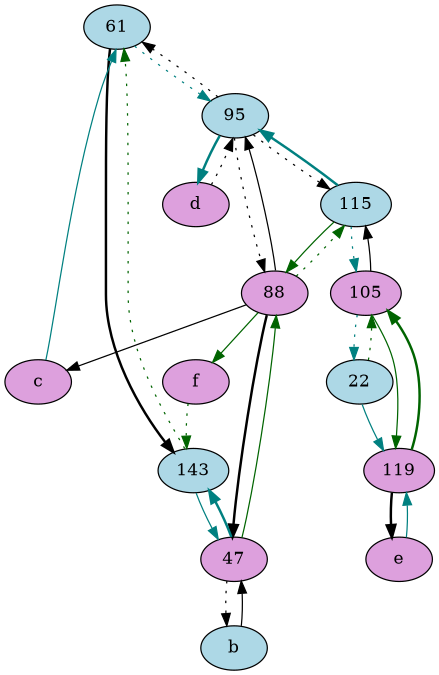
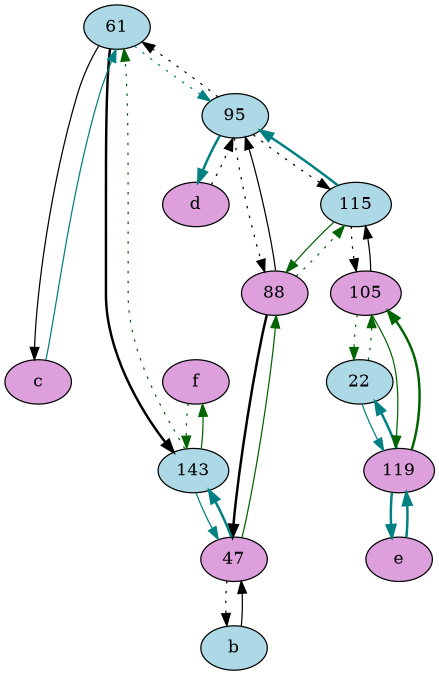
  digraph {
    node [fillcolor=plum style=filled]
    edge [color=black style=dotted]
    n1 [fillcolor=lightblue label=61]
    95 [fillcolor=lightblue]
    143 [fillcolor=lightblue]
    c
    n5 [fillcolor=lightblue label=115]
    88
    d
    47
    f
    119
    105
    22 [fillcolor=lightblue]
    e
    b [fillcolor=lightblue]
    n1 -> 95 [color=teal]
    n1 -> 143 [style=bold]
-   88 -> c [style=solid]
+   n1 -> c [style=solid]
    95 -> n1
    95 -> n5
    95 -> 88
    95 -> d [color=teal style=bold]
    143 -> n1 [color=darkgreen]
    143 -> 47 [color=teal style=solid]
-   88 -> f [color=darkgreen style=solid]
+   143 -> f [color=darkgreen style=solid]
    c -> n1 [color=teal style=solid]
    n5 -> 95 [color=teal style=bold]
    n5 -> 88 [color=darkgreen style=solid]
-   n5 -> 105 [color=teal]
+   n5 -> 105
    88 -> 95 [style=solid]
    88 -> n5 [color=darkgreen]
    88 -> 47 [style=bold]
    d -> 95
    47 -> 143 [color=teal style=bold]
    47 -> 88 [color=darkgreen style=solid]
    47 -> b
    f -> 143 [color=darkgreen]
    119 -> 105 [color=darkgreen style=bold]
-   119 -> e [style=bold]
+   119 -> 22 [color=teal style=bold]
+   119 -> e [color=teal style=bold]
    105 -> n5 [style=solid]
    105 -> 119 [color=darkgreen style=solid]
-   105 -> 22 [color=teal]
+   105 -> 22 [color=darkgreen]
    22 -> 119 [color=teal style=solid]
    22 -> 105 [color=darkgreen]
-   e -> 119 [color=teal style=solid]
+   e -> 119 [color=teal style=bold]
    b -> 47 [style=solid]
  }
